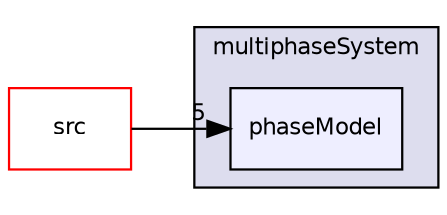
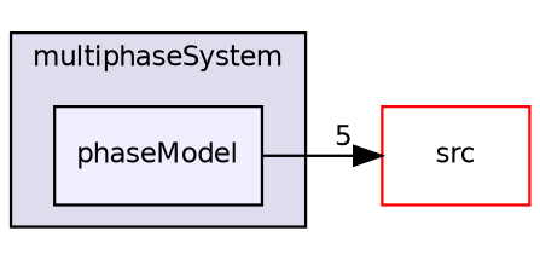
  digraph {
    compound=true
    rankdir=LR
    node [fontname=Helvetica fontsize=10 shape=box]
    n1 [fillcolor="#eeeeff" label=phaseModel pencolor=black style=filled]
    n2 [color=red label=src]
    subgraph cluster_1 {
      bgcolor="#ddddee"
      fontname=Helvetica
      fontsize=10
      label=multiphaseSystem
      pencolor=black
      n1
    }
-   n2 -> n1 [headlabel=5 labeldistance=1.5 labelfontname=Helvetica labelfontsize=10]
+   n1 -> n2 [headlabel=5 labeldistance=1.5 labelfontname=Helvetica labelfontsize=10]
  }
